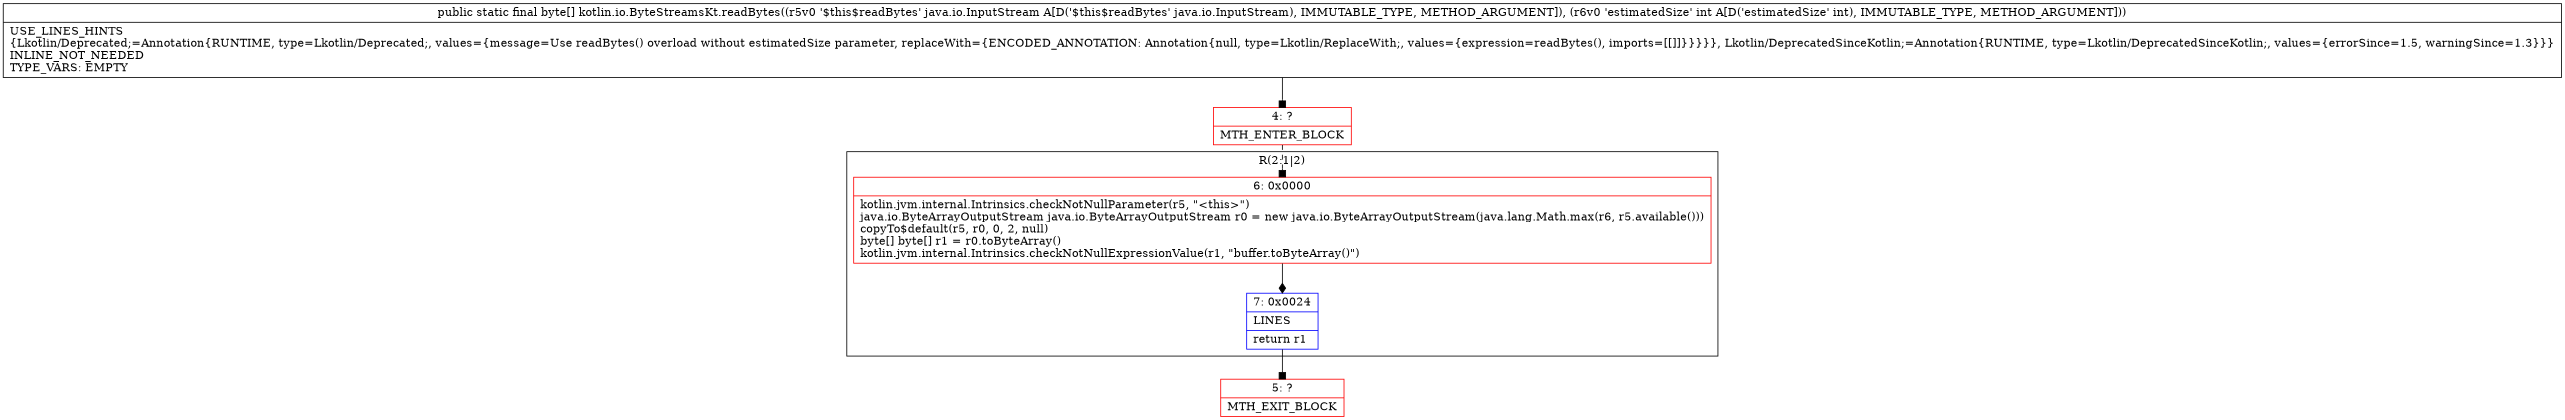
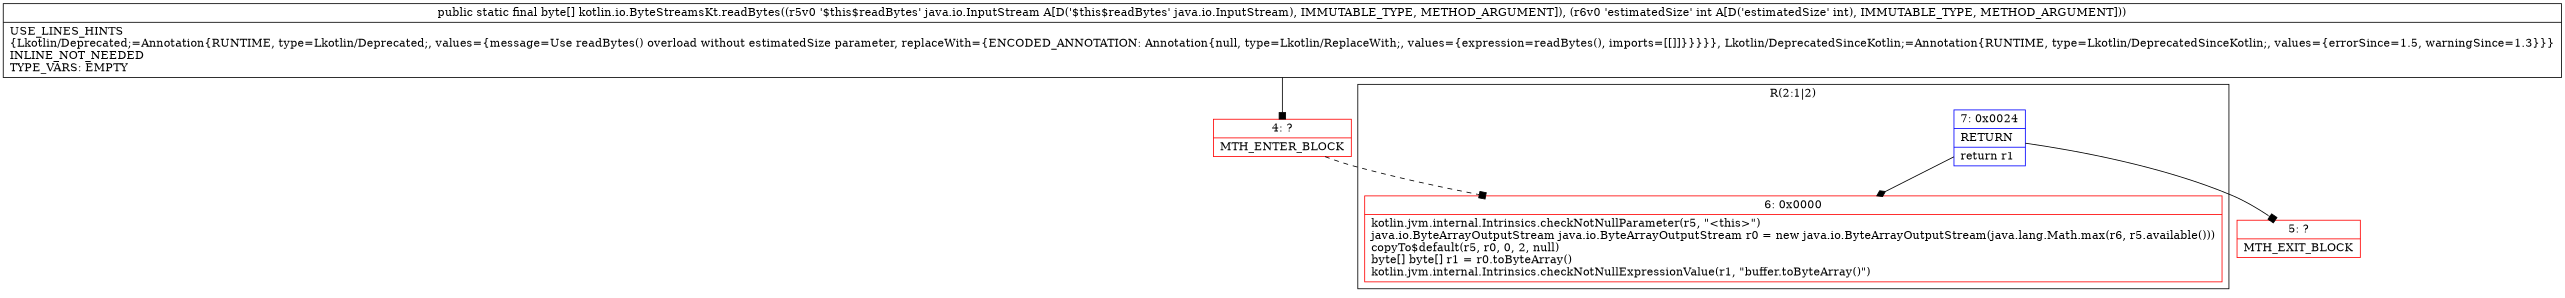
  digraph {
    node [color=red shape=record]
    edge [arrowhead=box style=solid]
    n1 [label="{6\:\ 0x0000|kotlin.jvm.internal.Intrinsics.checkNotNullParameter(r5, \"\<this\>\")\ljava.io.ByteArrayOutputStream java.io.ByteArrayOutputStream r0 = new java.io.ByteArrayOutputStream(java.lang.Math.max(r6, r5.available()))\lcopyTo$default(r5, r0, 0, 2, null)\lbyte[] byte[] r1 = r0.toByteArray()\lkotlin.jvm.internal.Intrinsics.checkNotNullExpressionValue(r1, \"buffer.toByteArray()\")\l}"]
-   n2 [color=blue label="{7\:\ 0x0024|LINES\l|return r1\l}"]
+   n2 [color=blue label="{7\:\ 0x0024|RETURN\l|return r1\l}"]
    n3 [label="{5\:\ ?|MTH_EXIT_BLOCK\l}"]
    n4 [label="{4\:\ ?|MTH_ENTER_BLOCK\l}"]
    n5 [label="{public static final byte[] kotlin.io.ByteStreamsKt.readBytes((r5v0 '$this$readBytes' java.io.InputStream A[D('$this$readBytes' java.io.InputStream), IMMUTABLE_TYPE, METHOD_ARGUMENT]), (r6v0 'estimatedSize' int A[D('estimatedSize' int), IMMUTABLE_TYPE, METHOD_ARGUMENT]))  | USE_LINES_HINTS\l\{Lkotlin\/Deprecated;=Annotation\{RUNTIME, type=Lkotlin\/Deprecated;, values=\{message=Use readBytes() overload without estimatedSize parameter, replaceWith=\{ENCODED_ANNOTATION: Annotation\{null, type=Lkotlin\/ReplaceWith;, values=\{expression=readBytes(), imports=[[]]\}\}\}\}\}, Lkotlin\/DeprecatedSinceKotlin;=Annotation\{RUNTIME, type=Lkotlin\/DeprecatedSinceKotlin;, values=\{errorSince=1.5, warningSince=1.3\}\}\}\lINLINE_NOT_NEEDED\lTYPE_VARS: EMPTY\l}" color=""]
    subgraph cluster_1 {
      label="R(2:1|2)"
      n1
      n2
    }
-   n1 -> n2 [arrowhead=diamond]
+   n2 -> n1 [arrowhead=diamond]
    n2 -> n3
    n4 -> n1 [style=dashed]
    n5 -> n4
  }
